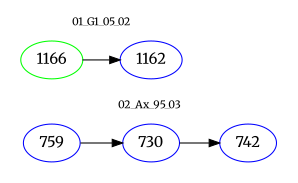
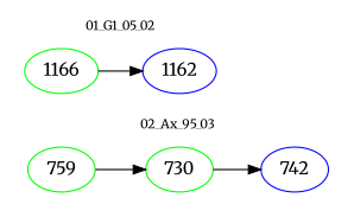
  digraph {
    fontname=Merriweather
    rankdir=LR
    node [color=blue fontname=Merriweather]
    edge [color=black fontname=Merriweather]
-   n1 [label=759]
-   n2 [label=730]
+   n1 [color=green label=759]
+   n2 [color=green label=730]
    n3 [label=742]
    n4 [color=green label=1166]
    n5 [label=1162]
    subgraph cluster_1 {
      color=white
      fontsize=10
      label="02_Ax_95_03"
      n1
      n2
      n3
    }
    subgraph cluster_2 {
      color=white
      fontsize=10
      label="01_G1_05_02"
      n4
      n5
    }
    n1 -> n2
    n2 -> n3
    n4 -> n5
  }
